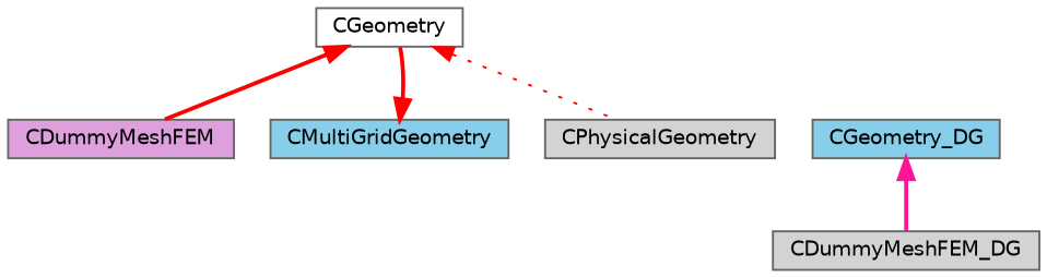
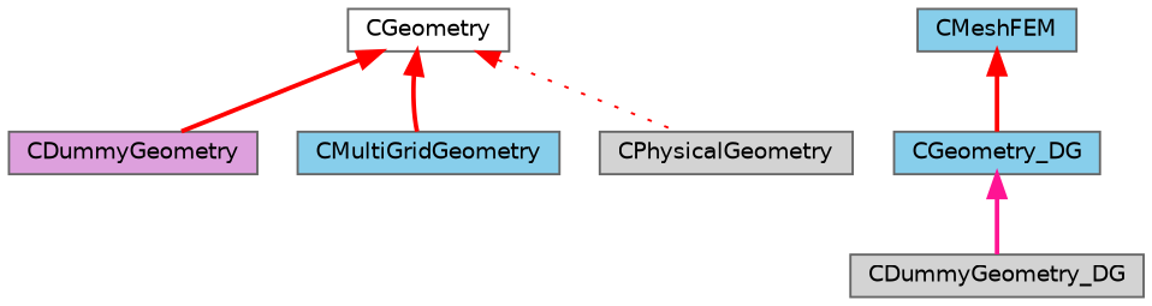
  digraph {
    node [color=gray40 fillcolor=skyblue fontname=Helvetica fontsize=10 shape=box style=filled]
    edge [color=red dir=back fontname=Helvetica fontsize=10 labelfontname=Helvetica labelfontsize=10 style=bold]
    n1 [fillcolor=white fontcolor=black height=0.2 label=CGeometry width=0.4]
-   n2 [fillcolor=plum height=0.2 label=CDummyMeshFEM width=0.4]
+   n2 [fillcolor=plum height=0.2 label=CDummyGeometry width=0.4]
    n3 [height=0.2 label=CMultiGridGeometry width=0.4]
    n4 [fillcolor=lightgrey height=0.2 label=CPhysicalGeometry width=0.4]
+   n5 [height=0.2 label=CMeshFEM width=0.4]
    n6 [height=0.2 label=CGeometry_DG width=0.4]
-   n7 [fillcolor=lightgrey height=0.2 label=CDummyMeshFEM_DG width=0.4]
+   n7 [fillcolor=lightgrey height=0.2 label=CDummyGeometry_DG width=0.4]
    n1 -> n2
-   n3 -> n1
+   n1 -> n3
    n1 -> n4 [style=dotted]
+   n5 -> n6
    n6 -> n7 [color=deeppink]
  }
